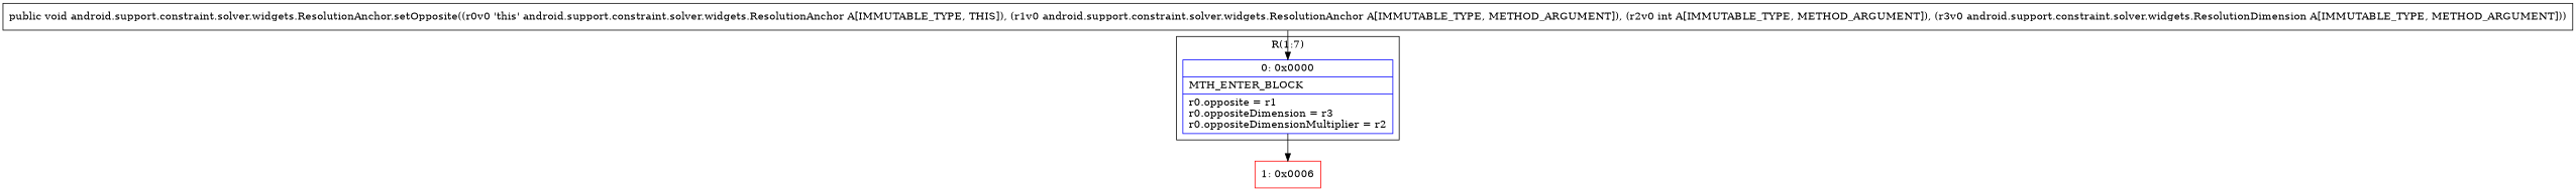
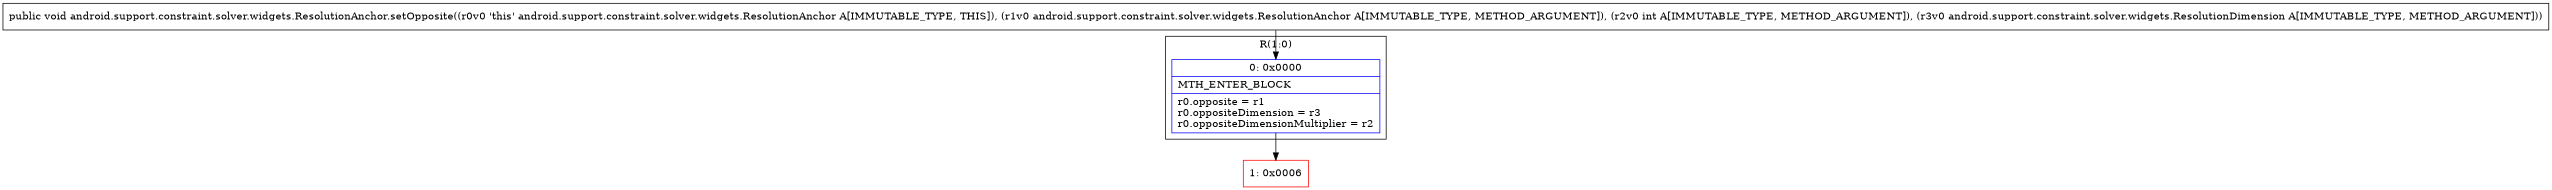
  digraph {
    node [shape=record]
    n1 [color=blue label="{0\:\ 0x0000|MTH_ENTER_BLOCK\l|r0.opposite = r1\lr0.oppositeDimension = r3\lr0.oppositeDimensionMultiplier = r2\l}"]
    n2 [color=red label="{1\:\ 0x0006}"]
    n3 [label="{public void android.support.constraint.solver.widgets.ResolutionAnchor.setOpposite((r0v0 'this' android.support.constraint.solver.widgets.ResolutionAnchor A[IMMUTABLE_TYPE, THIS]), (r1v0 android.support.constraint.solver.widgets.ResolutionAnchor A[IMMUTABLE_TYPE, METHOD_ARGUMENT]), (r2v0 int A[IMMUTABLE_TYPE, METHOD_ARGUMENT]), (r3v0 android.support.constraint.solver.widgets.ResolutionDimension A[IMMUTABLE_TYPE, METHOD_ARGUMENT])) }"]
    subgraph cluster_1 {
-     label="R(1:7)"
+     label="R(1:0)"
      n1
    }
    n1 -> n2
    n3 -> n1
  }
